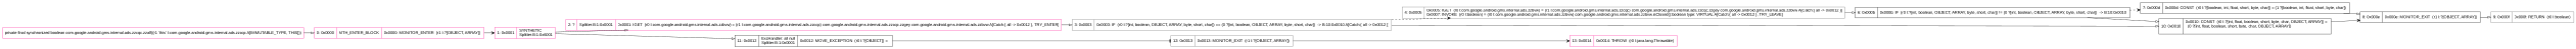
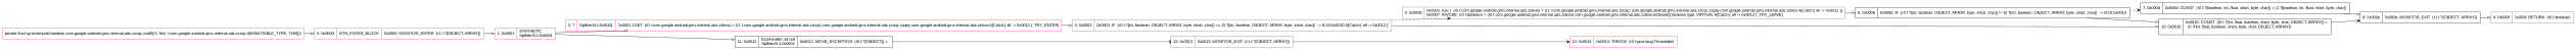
  digraph {
    fontname="Liberation Sans"
    rankdir=LR
    node [color=deeppink fontname="Liberation Sans" shape=record]
    edge [arrowhead=onormal fontname="Liberation Sans"]
    n1 [label="{0\:\ 0x0000|MTH_ENTER_BLOCK\l|0x0000: MONITOR_ENTER  (r1 I:?[OBJECT, ARRAY]) \l}"]
    n2 [label="{1\:\ 0x0001|SYNTHETIC\lSplitter:B:1:0x6001\l}"]
    n3 [label="{2\:\ ?|Splitter:B:1:0x0001\l|0x0001: IGET  (r0 I:com.google.android.gms.internal.ads.zzbvw) = (r1 I:com.google.android.gms.internal.ads.zzcqc) com.google.android.gms.internal.ads.zzcqc.zzgey com.google.android.gms.internal.ads.zzbvw A[Catch:\{ all \-\> 0x0012 \}, TRY_ENTER]\l}"]
    n4 [color=black label="{11\:\ 0x0012|ExcHandler: all null\lSplitter:B:1:0x0001\l|0x0012: MOVE_EXCEPTION  (r0 I:?[OBJECT]) =  \l}"]
    n5 [color=gray40 label="{3\:\ 0x0003|0x0003: IF  (r0 I:?[int, boolean, OBJECT, ARRAY, byte, short, char]) == (0 ?[int, boolean, OBJECT, ARRAY, byte, short, char])  \-\> B:10:0x0010 A[Catch:\{ all \-\> 0x0012 \}]\l}"]
    n6 [color=gray40 label="{12\:\ 0x0013|0x0013: MONITOR_EXIT  (r1 I:?[OBJECT, ARRAY]) \l}"]
    n7 [color=gray40 label="{4\:\ 0x0005|0x0005: IGET  (r0 I:com.google.android.gms.internal.ads.zzbvw) = (r1 I:com.google.android.gms.internal.ads.zzcqc) com.google.android.gms.internal.ads.zzcqc.zzgey com.google.android.gms.internal.ads.zzbvw A[Catch:\{ all \-\> 0x0012 \}]\l0x0007: INVOKE  (r0 I:boolean) = (r0 I:com.google.android.gms.internal.ads.zzbvw) com.google.android.gms.internal.ads.zzbvw.isClosed():boolean type: VIRTUAL A[Catch:\{ all \-\> 0x0012 \}, TRY_LEAVE]\l}"]
    n8 [color=black label="{10\:\ 0x0010|0x0010: CONST  (r0 I:?[int, float, boolean, short, byte, char, OBJECT, ARRAY]) = \l  (0 ?[int, float, boolean, short, byte, char, OBJECT, ARRAY])\l \l}"]
    n9 [color=black label="{6\:\ 0x000b|0x000b: IF  (r0 I:?[int, boolean, OBJECT, ARRAY, byte, short, char]) != (0 ?[int, boolean, OBJECT, ARRAY, byte, short, char])  \-\> B:10:0x0010 \l}"]
    n10 [color=black label="{8\:\ 0x000e|0x000e: MONITOR_EXIT  (r1 I:?[OBJECT, ARRAY]) \l}"]
    n11 [color=black label="{7\:\ 0x000d|0x000d: CONST  (r0 I:?[boolean, int, float, short, byte, char]) = (1 ?[boolean, int, float, short, byte, char]) \l}"]
    n12 [color=gray40 label="{9\:\ 0x000f|0x000f: RETURN  (r0 I:boolean) \l}"]
    n13 [label="{13\:\ 0x0014|0x0014: THROW  (r0 I:java.lang.Throwable) \l}"]
    n14 [label="{private final synchronized boolean com.google.android.gms.internal.ads.zzcqc.zzalf((r1 'this' I:com.google.android.gms.internal.ads.zzcqc A[IMMUTABLE_TYPE, THIS])) }"]
-   n1 -> n2 [arrowhead=vee]
+   n1 -> n2
    n2 -> n3
    n2 -> n4
    n3 -> n5
    n4 -> n6 [arrowhead=tee]
    n5 -> n7 [arrowhead=vee style=dashed]
    n5 -> n8
    n6 -> n13 [arrowhead=vee]
    n7 -> n9
    n8 -> n10 [arrowhead=vee]
    n9 -> n8
    n9 -> n11 [arrowhead=vee style=dashed]
    n10 -> n12
    n11 -> n10
    n14 -> n1
  }
